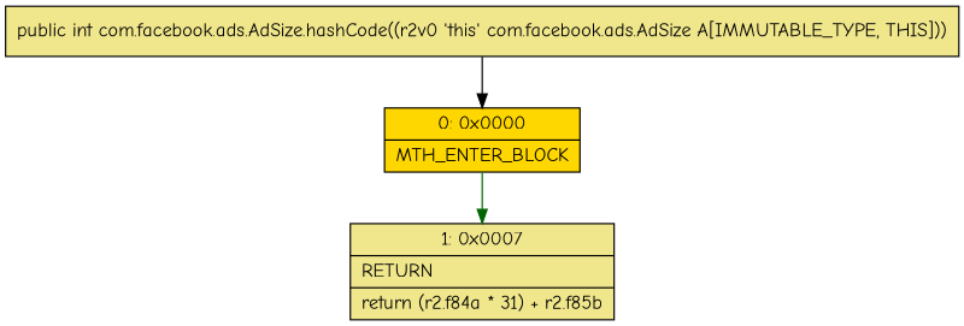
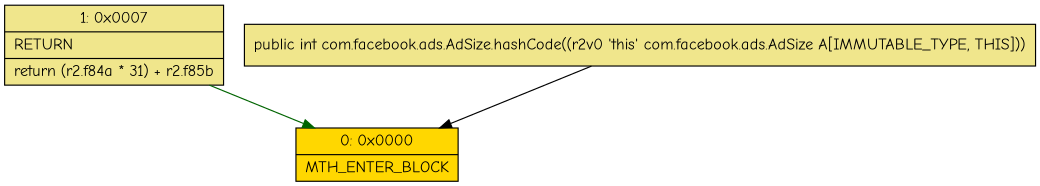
  digraph {
    fontname="Comic Neue"
    node [shape=record style=filled fillcolor=khaki fontname="Comic Neue"]
    edge [fontname="Comic Neue"]
    n1 [label="{0\:\ 0x0000|MTH_ENTER_BLOCK\l}" fillcolor=gold]
    n2 [label="{1\:\ 0x0007|RETURN\l|return (r2.f84a * 31) + r2.f85b\l}"]
    n3 [label="{public int com.facebook.ads.AdSize.hashCode((r2v0 'this' com.facebook.ads.AdSize A[IMMUTABLE_TYPE, THIS])) }"]
-   n1 -> n2 [color=darkgreen]
+   n2 -> n1 [color=darkgreen]
    n3 -> n1 [color=black]
  }
